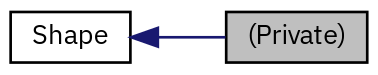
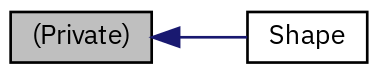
  digraph {
    rankdir=LR
    fontname="IBM Plex Sans"
    node [color=black fontname="IBM Plex Sans" fontsize=10 shape=record style=filled]
    n1 [fillcolor=grey75 fontcolor=black height=0.2 label="(Private)" width=0.4]
    n2 [fillcolor=white height=0.2 label=Shape width=0.4]
-   n2 -> n1 [color=midnightblue dir=back fontname="IBM Plex Sans" fontsize=8 labelfontname="FreeSans.ttf" labelfontsize=8 shape=plaintext style=solid]
+   n1 -> n2 [color=midnightblue dir=back fontname="IBM Plex Sans" fontsize=8 labelfontname="FreeSans.ttf" labelfontsize=8 shape=plaintext style=solid]
  }
